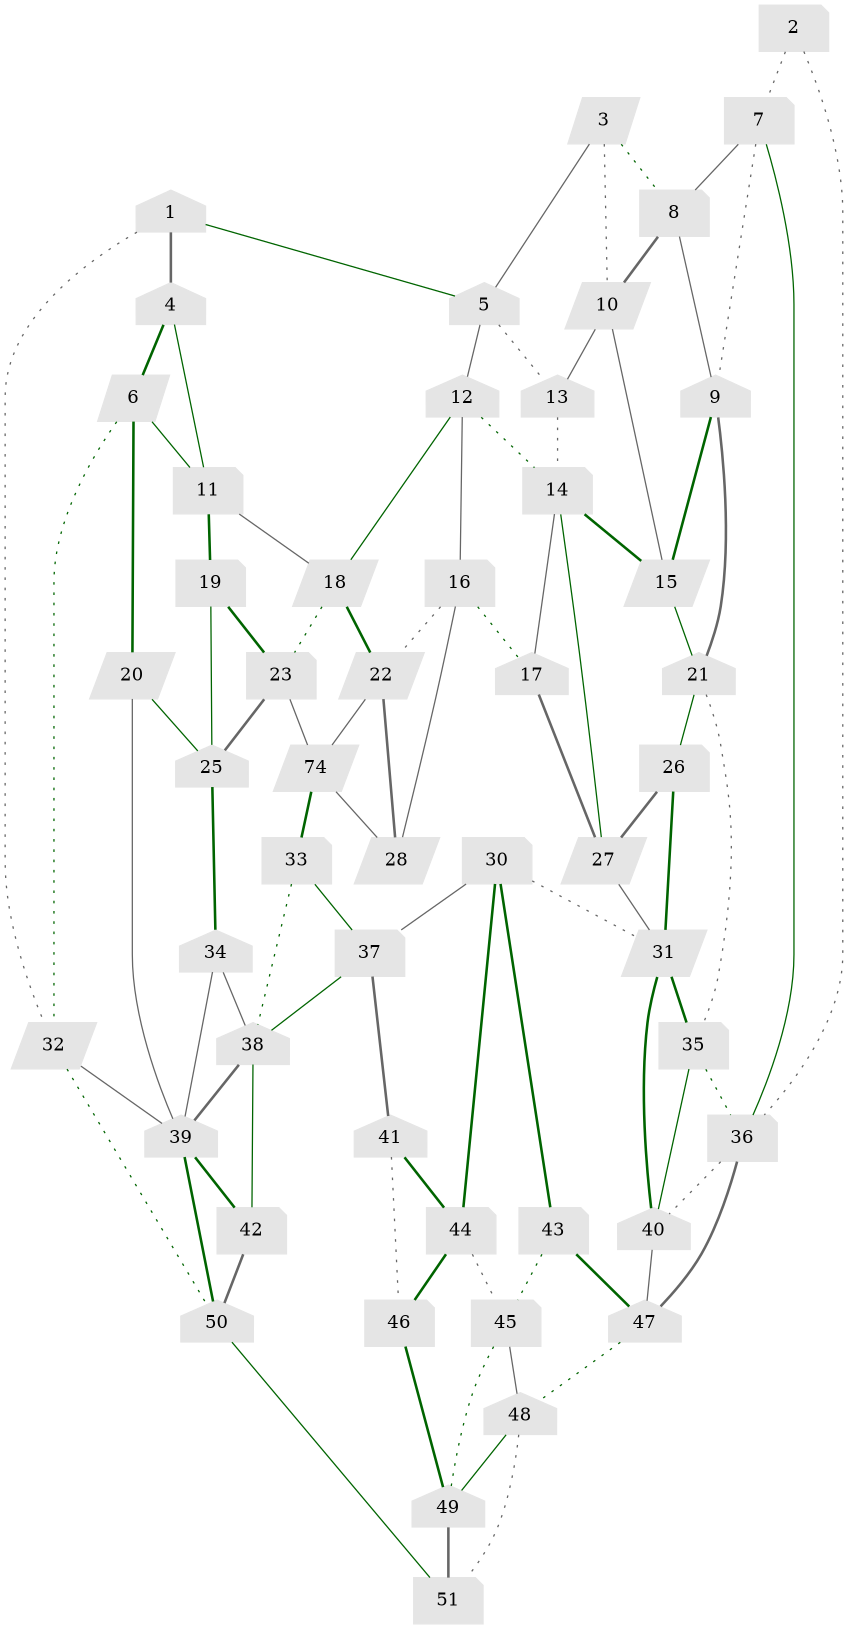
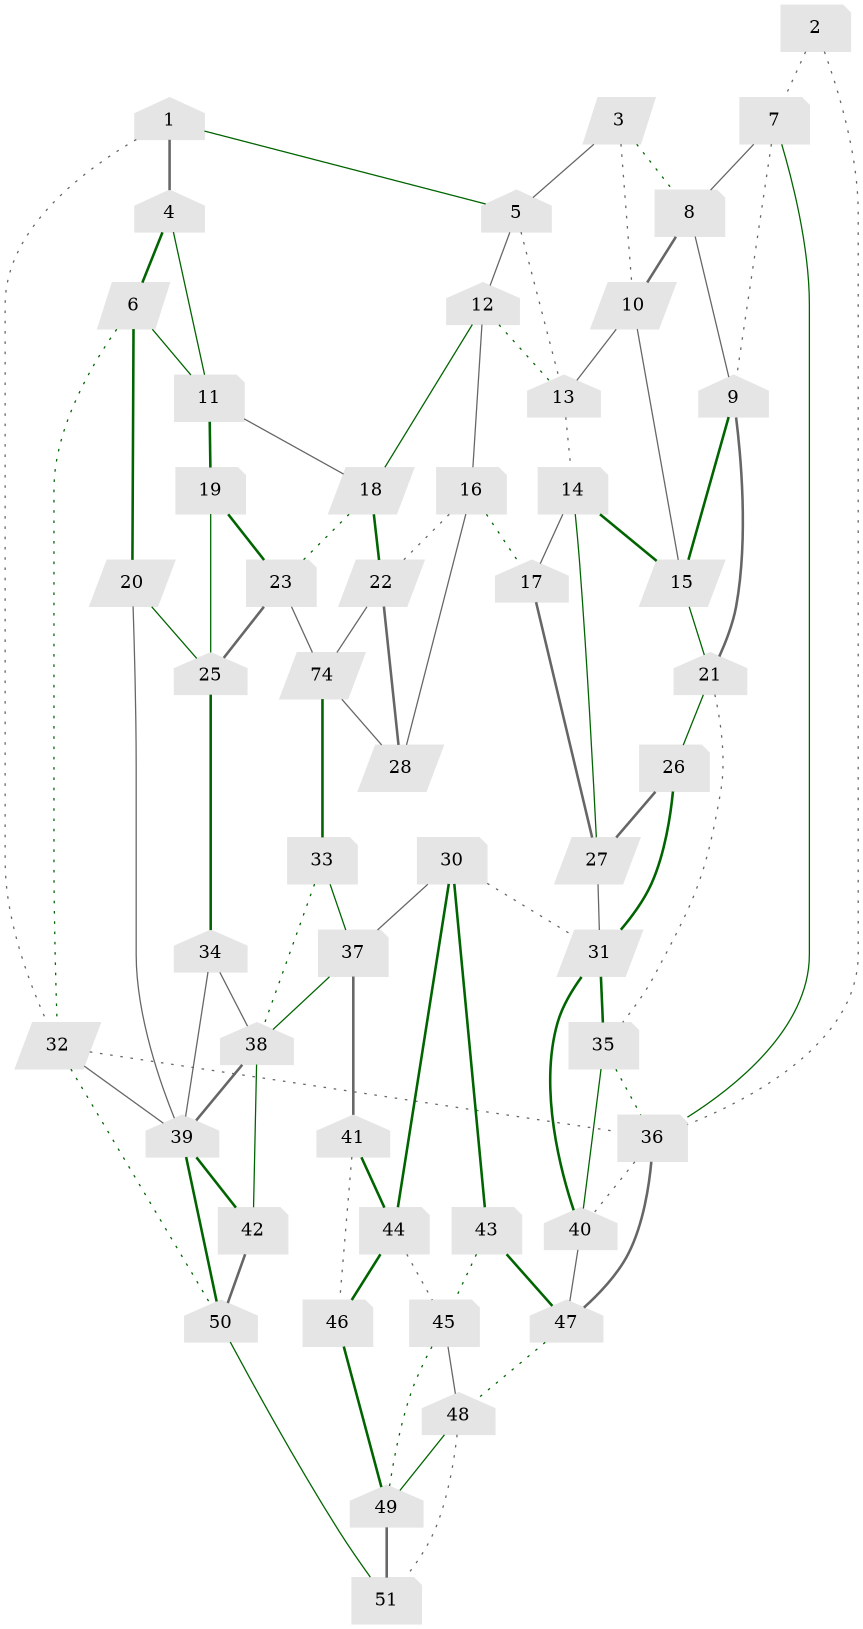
  graph {
    node [color=gray90 shape=note style=filled]
    edge [color=gray40 style=solid weight=1.0]
    1 [shape=house]
    4 [shape=house]
    5 [shape=house]
    32 [shape=parallelogram]
    6 [shape=parallelogram]
    11
    12 [shape=house]
    13 [shape=house]
    36
    39 [shape=house]
    50 [shape=house]
    2
    7
    8
    9 [shape=house]
    40 [shape=house]
    47 [shape=house]
    3 [shape=parallelogram]
    10 [shape=parallelogram]
    15 [shape=parallelogram]
    20 [shape=parallelogram]
    18 [shape=parallelogram]
    19
    16
    14
    25 [shape=house]
    21 [shape=house]
    26
    35
    22 [shape=parallelogram]
    23
    17 [shape=house]
    28 [shape=parallelogram]
    27 [shape=parallelogram]
    31 [shape=parallelogram]
    n36 [label=74 shape=parallelogram]
    34 [shape=house]
    42
    33
    37
    38 [shape=house]
    41 [shape=house]
    30
    43
    44
    45
    46
    51
    48 [shape=house]
    49 [shape=house]
    1 -- 4 [style=bold weight=2.0]
    1 -- 5 [color=darkgreen]
    1 -- 32 [style=dotted]
    4 -- 6 [color=darkgreen style=bold]
    4 -- 11 [color=darkgreen]
    5 -- 12
    5 -- 13 [style=dotted]
+   32 -- 36 [style=dotted weight=2.0]
    32 -- 39
    32 -- 50 [color=darkgreen style=dotted]
    6 -- 32 [color=darkgreen style=dotted]
    6 -- 11 [color=darkgreen]
    6 -- 20 [color=darkgreen style=bold]
    11 -- 18
    11 -- 19 [color=darkgreen style=bold]
-   12 -- 14 [color=darkgreen style=dotted]
+   12 -- 13 [color=darkgreen style=dotted]
    12 -- 18 [color=darkgreen]
    12 -- 16
    13 -- 14 [style=dotted]
    36 -- 40 [style=dotted]
    36 -- 47 [style=bold]
    39 -- 50 [color=darkgreen style=bold]
    39 -- 42 [color=darkgreen style=bold]
    50 -- 51 [color=darkgreen]
    2 -- 36 [style=dotted]
    2 -- 7 [style=dotted]
    7 -- 36 [color=darkgreen]
    7 -- 8
    7 -- 9 [style=dotted]
    8 -- 9
    8 -- 10 [style=bold]
    9 -- 15 [color=darkgreen style=bold]
    9 -- 21 [style=bold]
    40 -- 47
    47 -- 48 [color=darkgreen style=dotted]
    3 -- 5
    3 -- 8 [color=darkgreen style=dotted]
    3 -- 10 [style=dotted]
    10 -- 13
    10 -- 15
    15 -- 21 [color=darkgreen]
    20 -- 39
    20 -- 25 [color=darkgreen]
    18 -- 22 [color=darkgreen style=bold]
    18 -- 23 [color=darkgreen style=dotted]
    19 -- 25 [color=darkgreen]
    19 -- 23 [color=darkgreen style=bold]
    16 -- 22 [style=dotted]
    16 -- 17 [color=darkgreen style=dotted]
    16 -- 28
    14 -- 15 [color=darkgreen style=bold]
    14 -- 17
    14 -- 27 [color=darkgreen]
    25 -- 34 [color=darkgreen style=bold]
    21 -- 26 [color=darkgreen]
    21 -- 35 [style=dotted]
    26 -- 27 [style=bold]
    26 -- 31 [color=darkgreen style=bold]
    35 -- 36 [color=darkgreen style=dotted]
    35 -- 40 [color=darkgreen]
    22 -- 28 [style=bold]
    22 -- n36
    23 -- 25 [style=bold]
    23 -- n36
    17 -- 27 [style=bold]
    27 -- 31
    31 -- 40 [color=darkgreen style=bold]
    31 -- 35 [color=darkgreen style=bold weight=2.0]
    n36 -- 28
    n36 -- 33 [color=darkgreen style=bold]
    34 -- 39
    34 -- 38 [weight=2.0]
    42 -- 50 [style=bold]
    33 -- 37 [color=darkgreen]
    33 -- 38 [color=darkgreen style=dotted]
    37 -- 38 [color=darkgreen]
    37 -- 41 [style=bold]
    38 -- 39 [style=bold]
    38 -- 42 [color=darkgreen]
    41 -- 44 [color=darkgreen style=bold]
    41 -- 46 [style=dotted]
    30 -- 31 [style=dotted]
    30 -- 37
    30 -- 43 [color=darkgreen style=bold]
    30 -- 44 [color=darkgreen style=bold]
    43 -- 47 [color=darkgreen style=bold]
    43 -- 45 [color=darkgreen style=dotted]
    44 -- 45 [style=dotted]
    44 -- 46 [color=darkgreen style=bold]
    45 -- 48
    45 -- 49 [color=darkgreen style=dotted]
    46 -- 49 [color=darkgreen style=bold]
    48 -- 51 [style=dotted]
    48 -- 49 [color=darkgreen]
    49 -- 51 [style=bold]
  }
